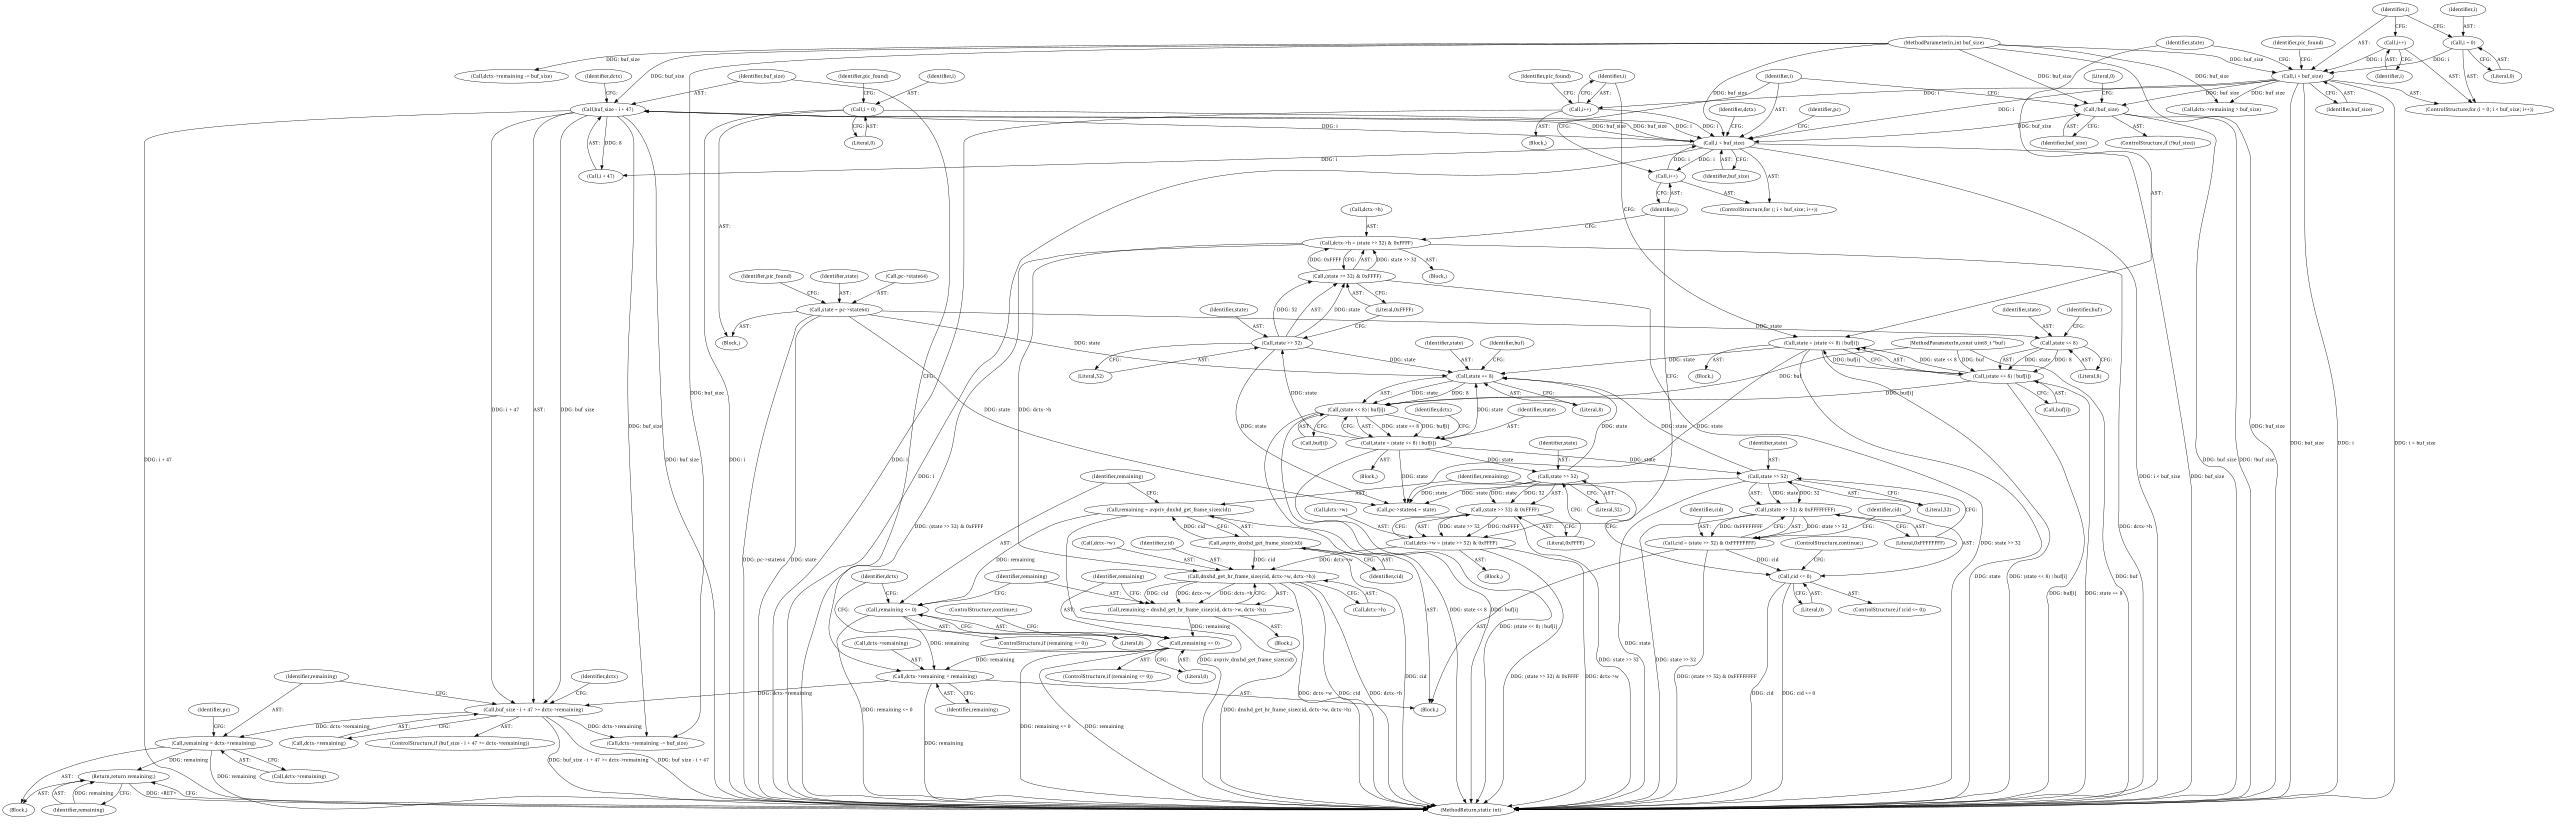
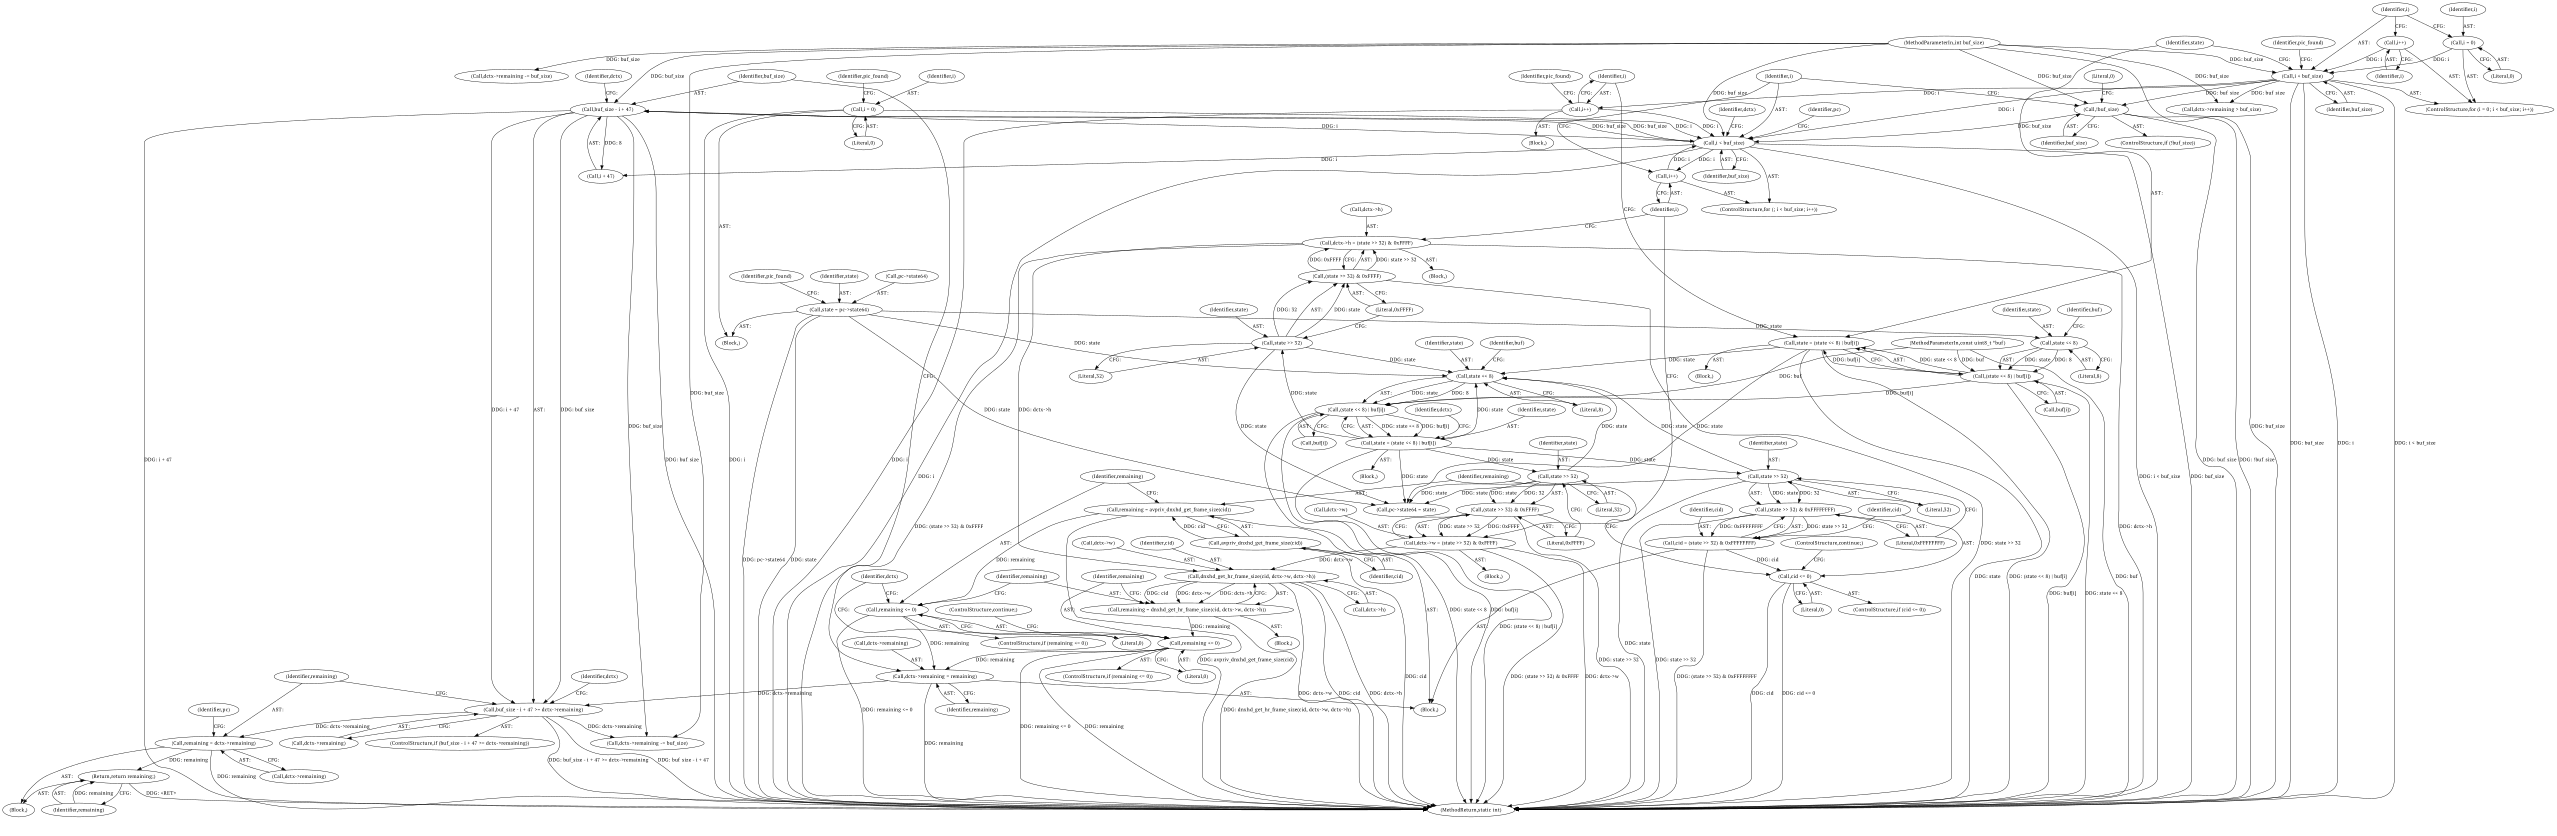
  digraph {
    fontname="PT Serif"
    node [fontname="PT Serif"]
    edge [fontname="PT Serif"]
    n1 [label="(Call,remaining = dctx->remaining)"]
    n2 [label="(Return,return remaining;)"]
    n3 [label="(MethodReturn,static int)"]
    n4 [label="(Call,dctx->remaining)"]
    n5 [label="(Block,)"]
    n6 [label="(Identifier,remaining)"]
    n7 [label="(Call,buf_size - i + 47 >= dctx->remaining)"]
    n8 [label="(Call,dctx->remaining -= buf_size)"]
    n9 [label="(ControlStructure,if (buf_size - i + 47 >= dctx->remaining))"]
    n10 [label="(Call,dctx->remaining)"]
    n11 [label="(Call,buf_size - i + 47)"]
    n12 [label="(Call,i < buf_size)"]
    n13 [label="(Call,i + 47)"]
    n14 [label="(Call,i++)"]
    n15 [label="(ControlStructure,for (; i < buf_size; i++))"]
    n16 [label="(Identifier,buf_size)"]
    n17 [label="(Identifier,i)"]
    n18 [label="(Call,dctx->w = (state >> 32) & 0xFFFF)"]
    n19 [label="(Call,dctx->h = (state >> 32) & 0xFFFF)"]
    n20 [label="(Call,i = 0)"]
    n21 [label="(Block,)"]
    n22 [label="(Literal,0)"]
    n23 [label="(Call,i++)"]
    n24 [label="(Block,)"]
    n25 [label="(Identifier,i)"]
    n26 [label="(Call,state = (state << 8) | buf[i])"]
    n27 [label="(Call,i < buf_size)"]
    n28 [label="(Call,!buf_size)"]
    n29 [label="(Identifier,buf_size)"]
    n30 [label="(ControlStructure,for (i = 0; i < buf_size; i++))"]
    n31 [label="(Call,dctx->remaining > buf_size)"]
    n32 [label="(ControlStructure,if (!buf_size))"]
    n33 [label="(Identifier,buf_size)"]
    n34 [label="(Call,i++)"]
    n35 [label="(Identifier,i)"]
    n36 [label="(Call,i = 0)"]
    n37 [label="(Literal,0)"]
    n38 [label="(MethodParameterIn,int buf_size)"]
    n39 [label="(Call,dctx->remaining -= buf_size)"]
    n40 [label="(Call,dctx->remaining = remaining)"]
    n41 [label="(Block,)"]
    n42 [label="(Identifier,remaining)"]
    n43 [label="(Call,remaining <= 0)"]
    n44 [label="(Literal,0)"]
    n45 [label="(ControlStructure,if (remaining <= 0))"]
    n46 [label="(Call,remaining = avpriv_dnxhd_get_frame_size(cid))"]
    n47 [label="(Call,avpriv_dnxhd_get_frame_size(cid))"]
    n48 [label="(Call,dnxhd_get_hr_frame_size(cid, dctx->w, dctx->h))"]
    n49 [label="(Identifier,cid)"]
    n50 [label="(Call,remaining = dnxhd_get_hr_frame_size(cid, dctx->w, dctx->h))"]
    n51 [label="(Call,dctx->h)"]
    n52 [label="(Call,cid <= 0)"]
    n53 [label="(Literal,0)"]
    n54 [label="(ControlStructure,if (cid <= 0))"]
    n55 [label="(Call,cid = (state >> 32) & 0xFFFFFFFF)"]
    n56 [label="(Call,(state >> 32) & 0xFFFFFFFF)"]
    n57 [label="(Literal,0xFFFFFFFF)"]
    n58 [label="(Call,state >> 32)"]
    n59 [label="(Call,state << 8)"]
    n60 [label="(Call,pc->state64 = state)"]
    n61 [label="(Literal,32)"]
    n62 [label="(Call,(state << 8) | buf[i])"]
    n63 [label="(Literal,8)"]
    n64 [label="(Call,state = (state << 8) | buf[i])"]
    n65 [label="(Call,state >> 32)"]
    n66 [label="(Call,state >> 32)"]
    n67 [label="(Block,)"]
    n68 [label="(Call,buf[i])"]
    n69 [label="(Call,(state >> 32) & 0xFFFF)"]
    n70 [label="(Literal,32)"]
    n71 [label="(Call,(state >> 32) & 0xFFFF)"]
    n72 [label="(Literal,32)"]
    n73 [label="(Call,(state << 8) | buf[i])"]
    n74 [label="(Block,)"]
    n75 [label="(Call,buf[i])"]
    n76 [label="(Call,state << 8)"]
    n77 [label="(Literal,8)"]
    n78 [label="(Call,state = pc->state64)"]
    n79 [label="(Call,pc->state64)"]
    n80 [label="(MethodParameterIn,const uint8_t *buf)"]
    n81 [label="(Literal,0xFFFF)"]
    n82 [label="(Literal,0xFFFF)"]
    n83 [label="(Call,remaining <= 0)"]
    n84 [label="(ControlStructure,if (remaining <= 0))"]
    n85 [label="(Literal,0)"]
    n86 [label="(Block,)"]
    n87 [label="(Block,)"]
    n88 [label="(Block,)"]
    n89 [label="(Identifier,buf)"]
    n90 [label="(Identifier,cid)"]
    n91 [label="(Identifier,remaining)"]
    n92 [label="(Identifier,pc)"]
    n93 [label="(ControlStructure,continue;)"]
    n94 [label="(Identifier,remaining)"]
    n95 [label="(Identifier,dctx)"]
    n96 [label="(Identifier,state)"]
    n97 [label="(Identifier,state)"]
    n98 [label="(Call,dctx->w)"]
    n99 [label="(Identifier,buf_size)"]
    n100 [label="(ControlStructure,continue;)"]
    n101 [label="(Identifier,dctx)"]
    n102 [label="(Identifier,pic_found)"]
    n103 [label="(Identifier,state)"]
    n104 [label="(Identifier,i)"]
    n105 [label="(Identifier,dctx)"]
    n106 [label="(Call,dctx->h)"]
    n107 [label="(Identifier,pic_found)"]
    n108 [label="(Identifier,state)"]
    n109 [label="(Identifier,pc)"]
    n110 [label="(Identifier,buf)"]
    n111 [label="(Identifier,cid)"]
    n112 [label="(Identifier,state)"]
    n113 [label="(Identifier,pic_found)"]
    n114 [label="(Identifier,i)"]
    n115 [label="(Identifier,i)"]
    n116 [label="(Identifier,dctx)"]
    n117 [label="(Identifier,state)"]
    n118 [label="(Identifier,remaining)"]
    n119 [label="(Identifier,cid)"]
    n120 [label="(Call,dctx->remaining)"]
    n121 [label="(Identifier,remaining)"]
    n122 [label="(Identifier,dctx)"]
    n123 [label="(Identifier,remaining)"]
    n124 [label="(Call,dctx->w)"]
    n125 [label="(Identifier,pic_found)"]
    n126 [label="(Identifier,state)"]
    n127 [label="(Literal,0)"]
    n128 [label="(Identifier,state)"]
    n129 [label="(Identifier,i)"]
    n1 -> n2 [label="DDG: remaining"]
    n1 -> n3 [label="DDG: remaining"]
    n1 -> n4 [label="CFG: "]
    n1 -> n5 [label="AST: "]
    n2 -> n3 [label="DDG: <RET>"]
    n2 -> n5 [label="AST: "]
    n2 -> n6 [label="CFG: "]
-   n3 -> n2 [label="CFG: "]
    n4 -> n1 [label="AST: "]
    n6 -> n2 [label="AST: "]
    n6 -> n2 [label="DDG: remaining"]
    n7 -> n1 [label="DDG: dctx->remaining"]
    n7 -> n3 [label="DDG: buf_size - i + 47 >= dctx->remaining"]
    n7 -> n3 [label="DDG: buf_size - i + 47"]
    n7 -> n8 [label="DDG: dctx->remaining"]
    n7 -> n9 [label="AST: "]
    n7 -> n10 [label="CFG: "]
    n10 -> n7 [label="AST: "]
    n11 -> n3 [label="DDG: i + 47"]
    n11 -> n3 [label="DDG: buf_size"]
    n11 -> n7 [label="AST: "]
    n11 -> n7 [label="DDG: buf_size"]
    n11 -> n7 [label="DDG: i + 47"]
    n11 -> n8 [label="DDG: buf_size"]
    n11 -> n12 [label="DDG: buf_size"]
    n11 -> n13 [label="DDG: 8"]
    n12 -> n3 [label="DDG: buf_size"]
    n12 -> n3 [label="DDG: i"]
    n12 -> n3 [label="DDG: i < buf_size"]
    n12 -> n11 [label="DDG: buf_size"]
    n12 -> n11 [label="DDG: i"]
    n12 -> n13 [label="DDG: i"]
    n12 -> n14 [label="DDG: i"]
    n12 -> n15 [label="AST: "]
    n12 -> n16 [label="CFG: "]
    n13 -> n11 [label="AST: "]
    n14 -> n12 [label="DDG: i"]
    n14 -> n15 [label="AST: "]
    n14 -> n17 [label="CFG: "]
    n16 -> n12 [label="AST: "]
    n17 -> n14 [label="AST: "]
    n17 -> n18 [label="CFG: "]
    n17 -> n19 [label="CFG: "]
    n18 -> n3 [label="DDG: dctx->w"]
    n18 -> n3 [label="DDG: (state >> 32) & 0xFFFF"]
    n18 -> n48 [label="DDG: dctx->w"]
    n18 -> n69 [label="CFG: "]
    n18 -> n87 [label="AST: "]
    n19 -> n3 [label="DDG: dctx->h"]
    n19 -> n3 [label="DDG: (state >> 32) & 0xFFFF"]
    n19 -> n48 [label="DDG: dctx->h"]
    n19 -> n71 [label="CFG: "]
    n19 -> n88 [label="AST: "]
    n20 -> n3 [label="DDG: i"]
    n20 -> n12 [label="DDG: i"]
    n20 -> n21 [label="AST: "]
    n20 -> n22 [label="CFG: "]
    n22 -> n20 [label="AST: "]
    n23 -> n3 [label="DDG: i"]
    n23 -> n12 [label="DDG: i"]
    n23 -> n24 [label="AST: "]
    n23 -> n25 [label="CFG: "]
    n25 -> n23 [label="AST: "]
    n25 -> n26 [label="CFG: "]
    n26 -> n3 [label="DDG: state"]
    n26 -> n3 [label="DDG: (state << 8) | buf[i]"]
    n26 -> n59 [label="DDG: state"]
    n26 -> n60 [label="DDG: state"]
    n26 -> n73 [label="CFG: "]
    n26 -> n74 [label="AST: "]
    n27 -> n3 [label="DDG: buf_size"]
    n27 -> n3 [label="DDG: i"]
    n27 -> n3 [label="DDG: i < buf_size"]
    n27 -> n12 [label="DDG: i"]
    n27 -> n23 [label="DDG: i"]
    n27 -> n28 [label="DDG: buf_size"]
    n27 -> n29 [label="CFG: "]
    n27 -> n30 [label="AST: "]
    n27 -> n31 [label="DDG: buf_size"]
    n28 -> n3 [label="DDG: !buf_size"]
    n28 -> n3 [label="DDG: buf_size"]
    n28 -> n12 [label="DDG: buf_size"]
    n28 -> n32 [label="AST: "]
    n28 -> n33 [label="CFG: "]
    n29 -> n27 [label="AST: "]
    n33 -> n28 [label="AST: "]
    n34 -> n27 [label="DDG: i"]
    n34 -> n30 [label="AST: "]
    n34 -> n35 [label="CFG: "]
    n35 -> n34 [label="AST: "]
    n36 -> n27 [label="DDG: i"]
    n36 -> n30 [label="AST: "]
    n36 -> n37 [label="CFG: "]
    n37 -> n36 [label="AST: "]
    n38 -> n3 [label="DDG: buf_size"]
    n38 -> n8 [label="DDG: buf_size"]
    n38 -> n11 [label="DDG: buf_size"]
    n38 -> n12 [label="DDG: buf_size"]
    n38 -> n27 [label="DDG: buf_size"]
    n38 -> n28 [label="DDG: buf_size"]
    n38 -> n31 [label="DDG: buf_size"]
    n38 -> n39 [label="DDG: buf_size"]
    n40 -> n3 [label="DDG: remaining"]
    n40 -> n7 [label="DDG: dctx->remaining"]
    n40 -> n41 [label="AST: "]
    n40 -> n42 [label="CFG: "]
    n42 -> n40 [label="AST: "]
    n43 -> n3 [label="DDG: remaining <= 0"]
    n43 -> n40 [label="DDG: remaining"]
    n43 -> n44 [label="CFG: "]
    n43 -> n45 [label="AST: "]
    n44 -> n43 [label="AST: "]
    n46 -> n3 [label="DDG: avpriv_dnxhd_get_frame_size(cid)"]
    n46 -> n41 [label="AST: "]
    n46 -> n43 [label="DDG: remaining"]
    n46 -> n47 [label="CFG: "]
    n47 -> n3 [label="DDG: cid"]
    n47 -> n46 [label="AST: "]
    n47 -> n46 [label="DDG: cid"]
-   n47 -> n48 [label="DDG: cid"]
    n47 -> n49 [label="CFG: "]
    n48 -> n3 [label="DDG: cid"]
    n48 -> n3 [label="DDG: dctx->h"]
    n48 -> n3 [label="DDG: dctx->w"]
    n48 -> n50 [label="AST: "]
    n48 -> n50 [label="DDG: cid"]
    n48 -> n50 [label="DDG: dctx->w"]
    n48 -> n50 [label="DDG: dctx->h"]
    n48 -> n51 [label="CFG: "]
    n49 -> n47 [label="AST: "]
    n50 -> n3 [label="DDG: dnxhd_get_hr_frame_size(cid, dctx->w, dctx->h)"]
    n50 -> n48 [label="CFG: "]
    n50 -> n83 [label="DDG: remaining"]
    n50 -> n86 [label="AST: "]
    n51 -> n48 [label="AST: "]
    n52 -> n3 [label="DDG: cid <= 0"]
    n52 -> n3 [label="DDG: cid"]
    n52 -> n53 [label="CFG: "]
    n52 -> n54 [label="AST: "]
    n53 -> n52 [label="AST: "]
    n55 -> n3 [label="DDG: (state >> 32) & 0xFFFFFFFF"]
    n55 -> n41 [label="AST: "]
    n55 -> n52 [label="DDG: cid"]
    n55 -> n56 [label="CFG: "]
    n56 -> n3 [label="DDG: state >> 32"]
    n56 -> n55 [label="AST: "]
    n56 -> n55 [label="DDG: state >> 32"]
    n56 -> n55 [label="DDG: 0xFFFFFFFF"]
    n56 -> n57 [label="CFG: "]
    n57 -> n56 [label="AST: "]
    n57 -> n58 [label="CFG: "]
    n58 -> n3 [label="DDG: state"]
    n58 -> n56 [label="AST: "]
    n58 -> n56 [label="DDG: state"]
    n58 -> n56 [label="DDG: 32"]
    n58 -> n59 [label="DDG: state"]
    n58 -> n60 [label="DDG: state"]
    n58 -> n61 [label="CFG: "]
    n59 -> n62 [label="AST: "]
    n59 -> n62 [label="DDG: state"]
    n59 -> n62 [label="DDG: 8"]
    n59 -> n63 [label="CFG: "]
    n61 -> n58 [label="AST: "]
    n62 -> n3 [label="DDG: buf[i]"]
    n62 -> n3 [label="DDG: state << 8"]
    n62 -> n64 [label="AST: "]
    n62 -> n64 [label="DDG: state << 8"]
    n62 -> n64 [label="DDG: buf[i]"]
    n62 -> n68 [label="CFG: "]
    n63 -> n59 [label="AST: "]
    n64 -> n3 [label="DDG: (state << 8) | buf[i]"]
    n64 -> n58 [label="DDG: state"]
    n64 -> n59 [label="DDG: state"]
    n64 -> n60 [label="DDG: state"]
    n64 -> n62 [label="CFG: "]
    n64 -> n65 [label="DDG: state"]
    n64 -> n66 [label="DDG: state"]
    n64 -> n67 [label="AST: "]
    n65 -> n59 [label="DDG: state"]
    n65 -> n60 [label="DDG: state"]
    n65 -> n69 [label="AST: "]
    n65 -> n69 [label="DDG: state"]
    n65 -> n69 [label="DDG: 32"]
    n65 -> n70 [label="CFG: "]
    n66 -> n59 [label="DDG: state"]
    n66 -> n60 [label="DDG: state"]
    n66 -> n71 [label="AST: "]
    n66 -> n71 [label="DDG: state"]
    n66 -> n71 [label="DDG: 32"]
    n66 -> n72 [label="CFG: "]
    n68 -> n62 [label="AST: "]
    n69 -> n3 [label="DDG: state >> 32"]
    n69 -> n18 [label="AST: "]
    n69 -> n18 [label="DDG: state >> 32"]
    n69 -> n18 [label="DDG: 0xFFFF"]
    n69 -> n81 [label="CFG: "]
    n70 -> n65 [label="AST: "]
    n71 -> n3 [label="DDG: state >> 32"]
    n71 -> n19 [label="AST: "]
    n71 -> n19 [label="DDG: state >> 32"]
    n71 -> n19 [label="DDG: 0xFFFF"]
    n71 -> n82 [label="CFG: "]
    n72 -> n66 [label="AST: "]
    n73 -> n3 [label="DDG: buf[i]"]
    n73 -> n3 [label="DDG: state << 8"]
    n73 -> n26 [label="AST: "]
    n73 -> n26 [label="DDG: state << 8"]
    n73 -> n26 [label="DDG: buf[i]"]
    n73 -> n62 [label="DDG: buf[i]"]
    n73 -> n75 [label="CFG: "]
    n75 -> n73 [label="AST: "]
    n76 -> n73 [label="AST: "]
    n76 -> n73 [label="DDG: state"]
    n76 -> n73 [label="DDG: 8"]
    n76 -> n77 [label="CFG: "]
    n77 -> n76 [label="AST: "]
    n78 -> n3 [label="DDG: state"]
    n78 -> n3 [label="DDG: pc->state64"]
    n78 -> n21 [label="AST: "]
    n78 -> n59 [label="DDG: state"]
    n78 -> n60 [label="DDG: state"]
    n78 -> n76 [label="DDG: state"]
    n79 -> n78 [label="AST: "]
    n80 -> n3 [label="DDG: buf"]
    n80 -> n62 [label="DDG: buf"]
    n80 -> n73 [label="DDG: buf"]
    n81 -> n65 [label="CFG: "]
    n81 -> n69 [label="AST: "]
    n82 -> n66 [label="CFG: "]
    n82 -> n71 [label="AST: "]
    n83 -> n3 [label="DDG: remaining"]
    n83 -> n3 [label="DDG: remaining <= 0"]
    n83 -> n40 [label="DDG: remaining"]
    n83 -> n84 [label="AST: "]
    n83 -> n85 [label="CFG: "]
    n85 -> n83 [label="AST: "]
    n89 -> n59 [label="CFG: "]
    n90 -> n48 [label="AST: "]
    n91 -> n46 [label="AST: "]
    n91 -> n52 [label="CFG: "]
    n92 -> n12 [label="CFG: "]
    n93 -> n83 [label="CFG: "]
    n94 -> n43 [label="CFG: "]
    n94 -> n50 [label="AST: "]
    n95 -> n7 [label="CFG: "]
    n96 -> n66 [label="AST: "]
    n97 -> n64 [label="AST: "]
    n98 -> n48 [label="AST: "]
    n99 -> n11 [label="AST: "]
    n99 -> n40 [label="CFG: "]
    n100 -> n52 [label="CFG: "]
    n101 -> n43 [label="CFG: "]
    n101 -> n83 [label="CFG: "]
    n102 -> n23 [label="CFG: "]
    n103 -> n59 [label="AST: "]
    n104 -> n12 [label="AST: "]
    n104 -> n14 [label="CFG: "]
    n104 -> n28 [label="CFG: "]
    n105 -> n12 [label="CFG: "]
    n106 -> n19 [label="AST: "]
    n107 -> n20 [label="CFG: "]
    n108 -> n65 [label="AST: "]
    n109 -> n1 [label="CFG: "]
    n110 -> n76 [label="CFG: "]
    n111 -> n55 [label="AST: "]
    n112 -> n26 [label="AST: "]
    n112 -> n27 [label="CFG: "]
    n113 -> n78 [label="CFG: "]
    n114 -> n27 [label="AST: "]
    n114 -> n34 [label="CFG: "]
    n114 -> n36 [label="CFG: "]
    n115 -> n20 [label="AST: "]
    n116 -> n11 [label="CFG: "]
    n117 -> n58 [label="AST: "]
    n118 -> n43 [label="AST: "]
    n118 -> n46 [label="CFG: "]
    n119 -> n52 [label="AST: "]
    n119 -> n55 [label="CFG: "]
    n120 -> n40 [label="AST: "]
    n121 -> n50 [label="CFG: "]
    n121 -> n83 [label="AST: "]
    n122 -> n64 [label="CFG: "]
    n123 -> n1 [label="AST: "]
    n123 -> n7 [label="CFG: "]
    n124 -> n18 [label="AST: "]
    n125 -> n27 [label="CFG: "]
    n126 -> n78 [label="AST: "]
    n127 -> n28 [label="CFG: "]
    n128 -> n76 [label="AST: "]
    n129 -> n36 [label="AST: "]
  }
